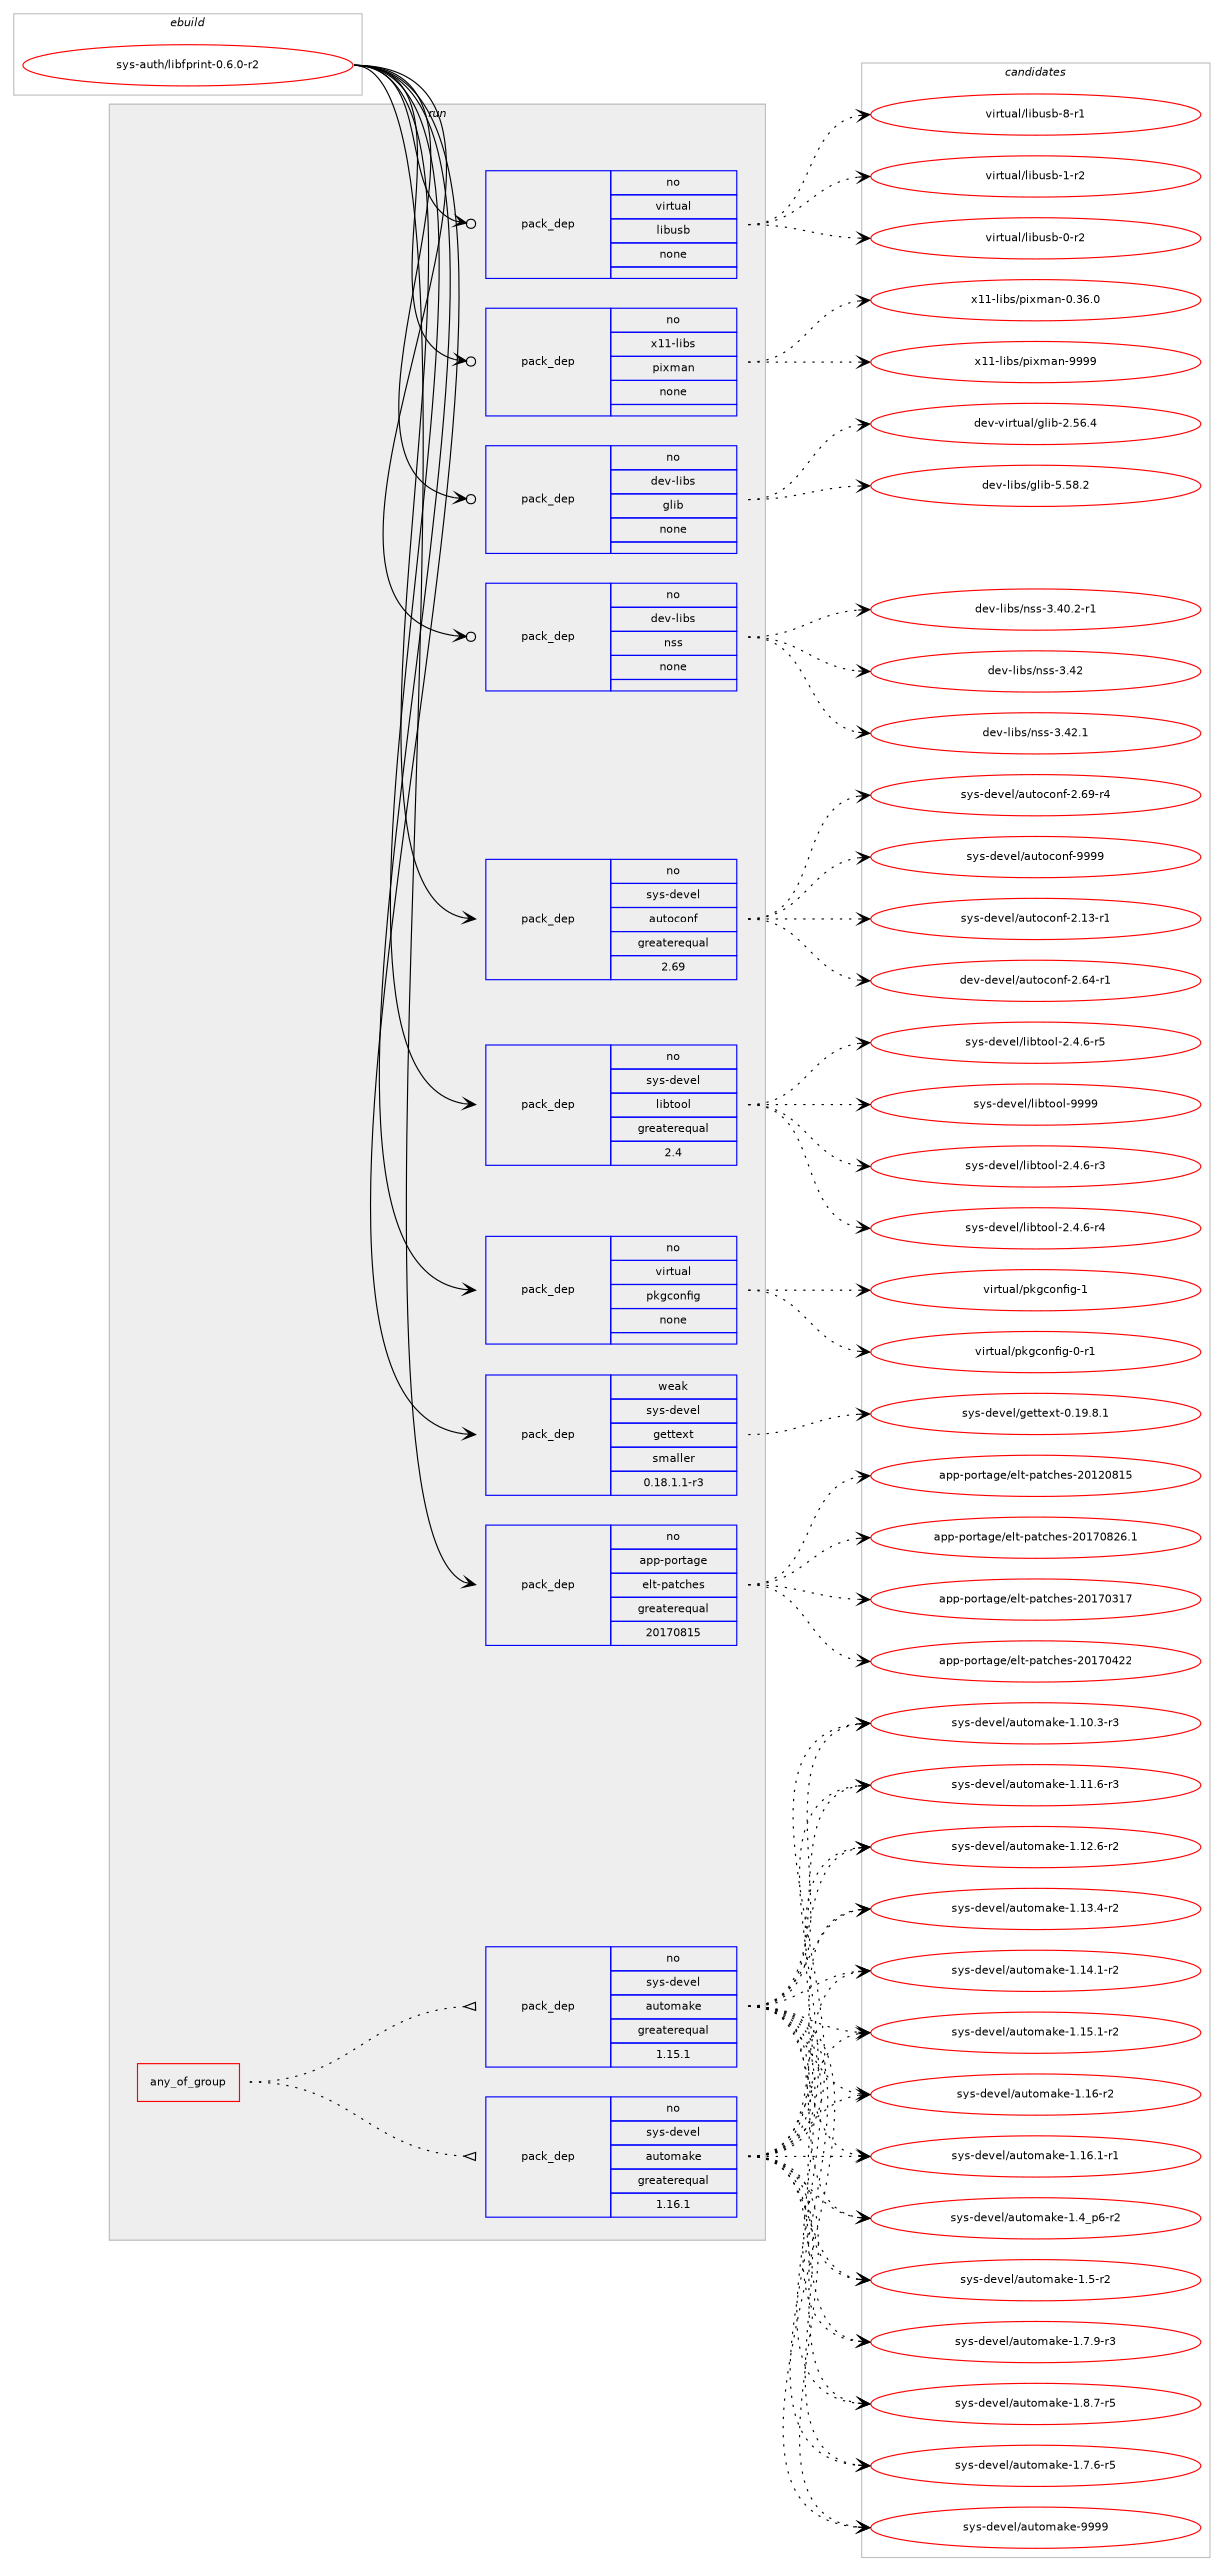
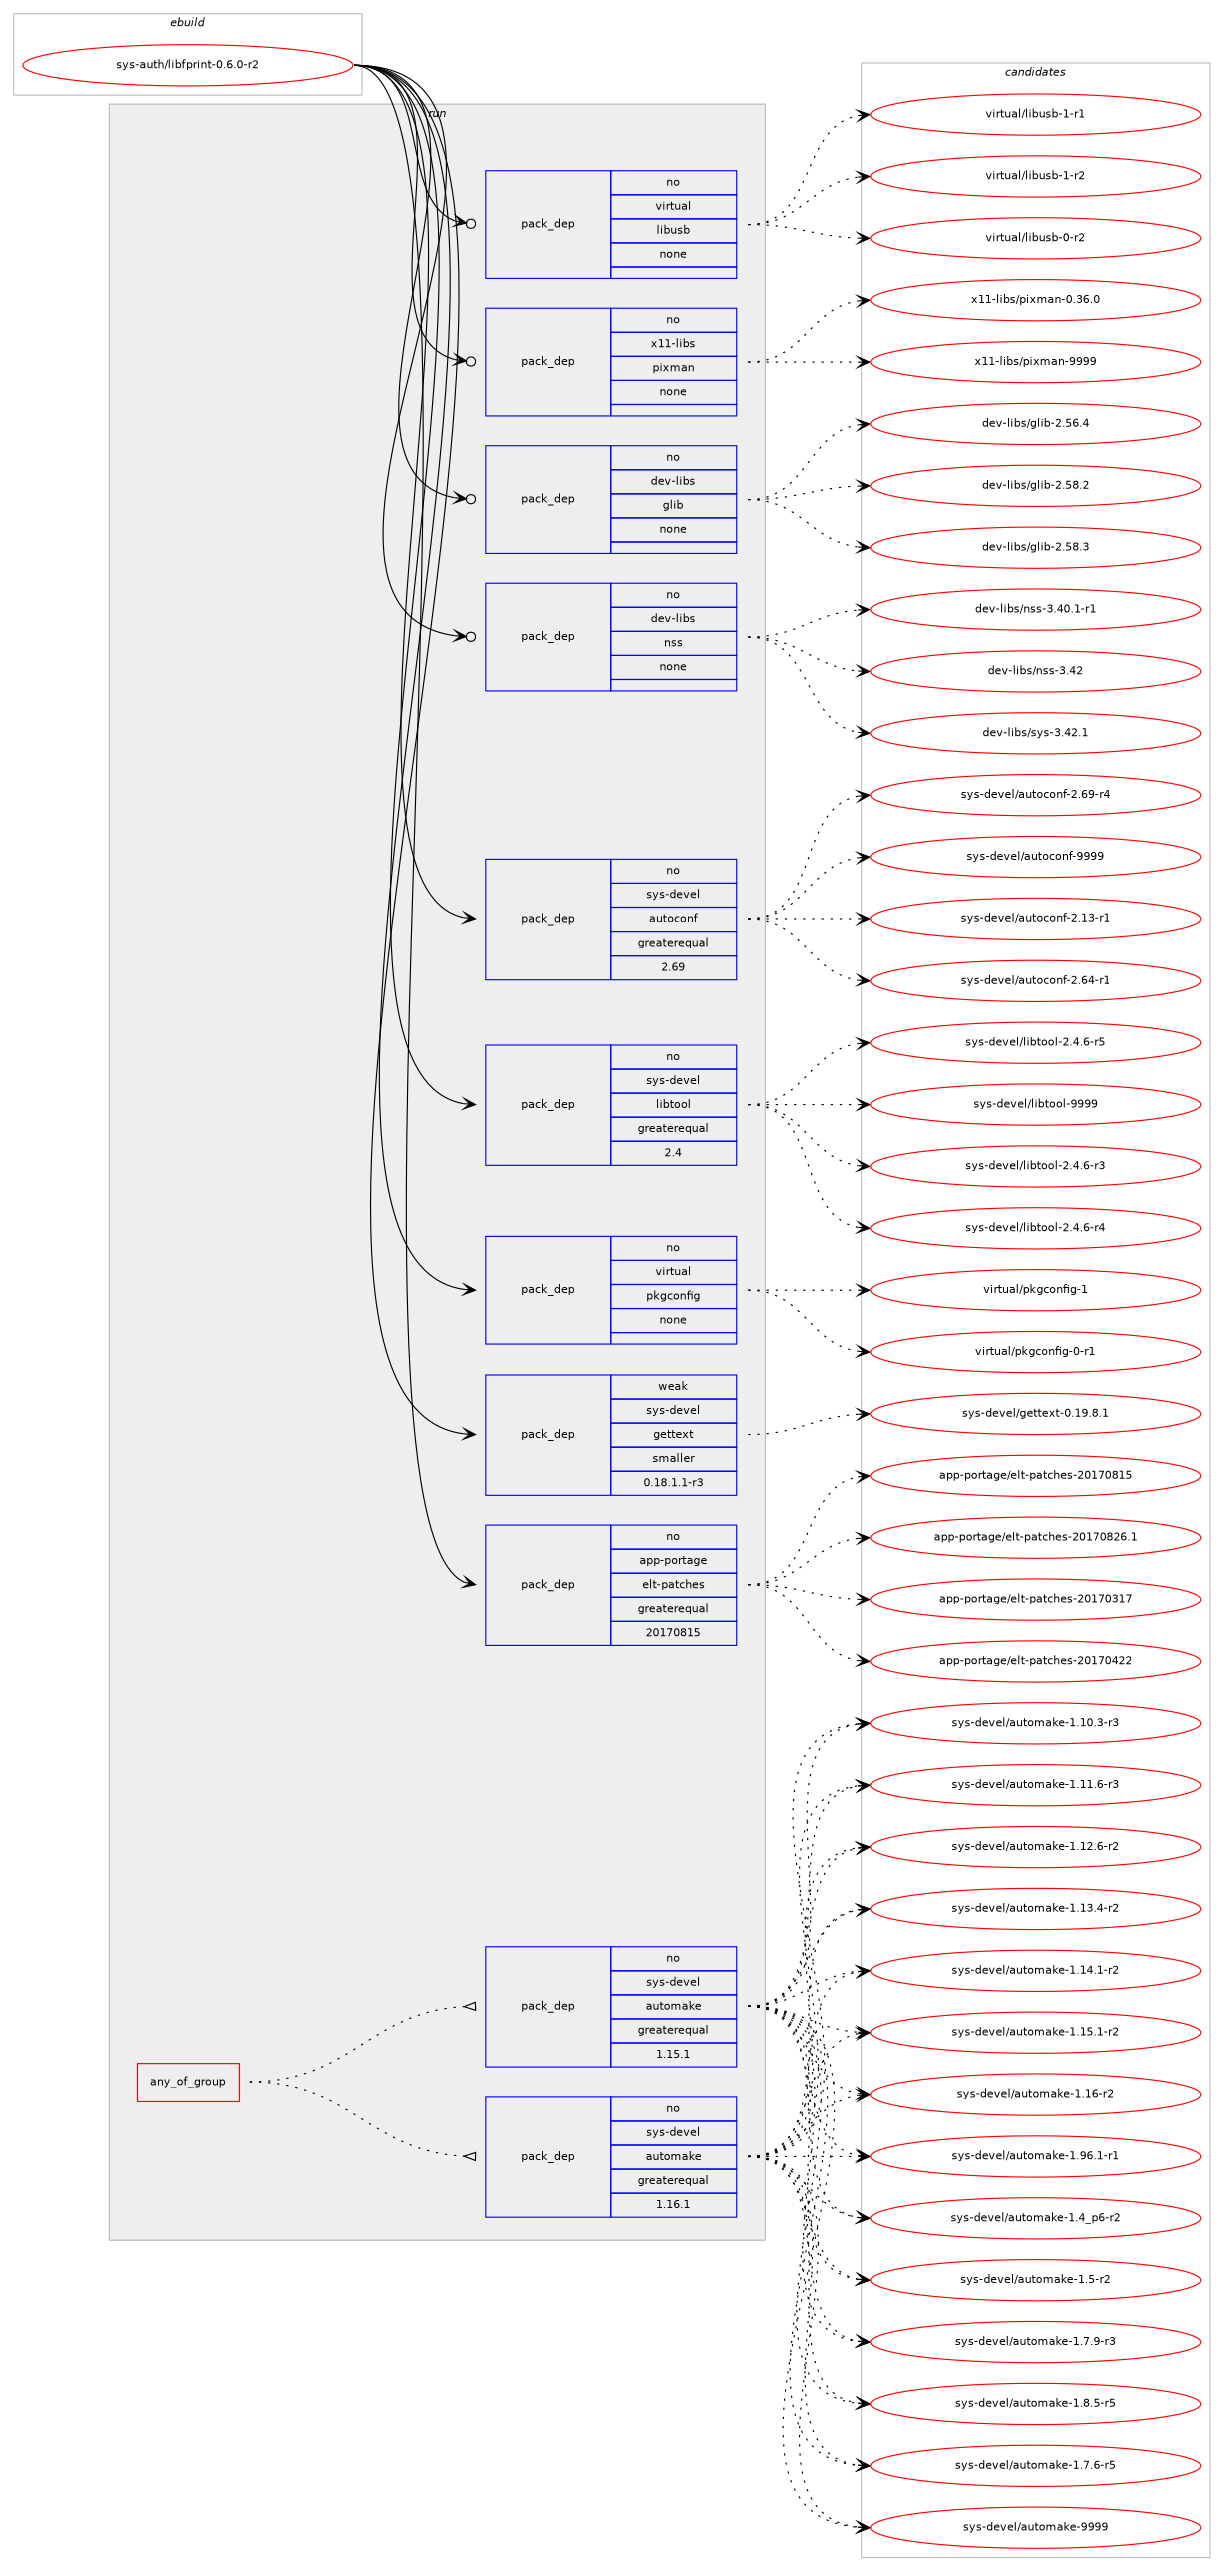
  digraph {
    compound=true
    concentrate=true
    fontname=Helvetica
    fontsize=10
    newrank=true
    rankdir=LR
    ranksep=1.5
    node [color=red fontname=Helvetica fontsize=10]
    edge [arrowhead=vee headport=w style=dotted tailport=e weight=100]
    n1 [label="sys-auth/libfprint-0.6.0-r2" width=4]
    n2 [color=blue label=<<TABLE BORDER="0" CELLBORDER="1" CELLSPACING="0" CELLPADDING="4" WIDTH="220"><TR><TD ROWSPAN="6" CELLPADDING="30">pack_dep</TD></TR><TR><TD WIDTH="110">no</TD></TR><TR><TD>sys-devel</TD></TR><TR><TD>automake</TD></TR><TR><TD>greaterequal</TD></TR><TR><TD>1.16.1</TD></TR></TABLE>> shape=none]
    n3 [color=blue label=<<TABLE BORDER="0" CELLBORDER="1" CELLSPACING="0" CELLPADDING="4" WIDTH="220"><TR><TD ROWSPAN="6" CELLPADDING="30">pack_dep</TD></TR><TR><TD WIDTH="110">no</TD></TR><TR><TD>sys-devel</TD></TR><TR><TD>automake</TD></TR><TR><TD>greaterequal</TD></TR><TR><TD>1.15.1</TD></TR></TABLE>> shape=none]
    n4 [label=<<TABLE BORDER="0" CELLBORDER="1" CELLSPACING="0" CELLPADDING="4"><TR><TD CELLPADDING="10">any_of_group</TD></TR></TABLE>> shape=none]
    n5 [color=blue label=<<TABLE BORDER="0" CELLBORDER="1" CELLSPACING="0" CELLPADDING="4" WIDTH="220"><TR><TD ROWSPAN="6" CELLPADDING="30">pack_dep</TD></TR><TR><TD WIDTH="110">no</TD></TR><TR><TD>app-portage</TD></TR><TR><TD>elt-patches</TD></TR><TR><TD>greaterequal</TD></TR><TR><TD>20170815</TD></TR></TABLE>> shape=none]
    n6 [color=blue label=<<TABLE BORDER="0" CELLBORDER="1" CELLSPACING="0" CELLPADDING="4" WIDTH="220"><TR><TD ROWSPAN="6" CELLPADDING="30">pack_dep</TD></TR><TR><TD WIDTH="110">no</TD></TR><TR><TD>sys-devel</TD></TR><TR><TD>autoconf</TD></TR><TR><TD>greaterequal</TD></TR><TR><TD>2.69</TD></TR></TABLE>> shape=none]
    n7 [color=blue label=<<TABLE BORDER="0" CELLBORDER="1" CELLSPACING="0" CELLPADDING="4" WIDTH="220"><TR><TD ROWSPAN="6" CELLPADDING="30">pack_dep</TD></TR><TR><TD WIDTH="110">no</TD></TR><TR><TD>sys-devel</TD></TR><TR><TD>libtool</TD></TR><TR><TD>greaterequal</TD></TR><TR><TD>2.4</TD></TR></TABLE>> shape=none]
    n8 [color=blue label=<<TABLE BORDER="0" CELLBORDER="1" CELLSPACING="0" CELLPADDING="4" WIDTH="220"><TR><TD ROWSPAN="6" CELLPADDING="30">pack_dep</TD></TR><TR><TD WIDTH="110">no</TD></TR><TR><TD>virtual</TD></TR><TR><TD>pkgconfig</TD></TR><TR><TD>none</TD></TR><TR><TD></TD></TR></TABLE>> shape=none]
    n9 [color=blue label=<<TABLE BORDER="0" CELLBORDER="1" CELLSPACING="0" CELLPADDING="4" WIDTH="220"><TR><TD ROWSPAN="6" CELLPADDING="30">pack_dep</TD></TR><TR><TD WIDTH="110">weak</TD></TR><TR><TD>sys-devel</TD></TR><TR><TD>gettext</TD></TR><TR><TD>smaller</TD></TR><TR><TD>0.18.1.1-r3</TD></TR></TABLE>> shape=none]
    n10 [color=blue label=<<TABLE BORDER="0" CELLBORDER="1" CELLSPACING="0" CELLPADDING="4" WIDTH="220"><TR><TD ROWSPAN="6" CELLPADDING="30">pack_dep</TD></TR><TR><TD WIDTH="110">no</TD></TR><TR><TD>dev-libs</TD></TR><TR><TD>glib</TD></TR><TR><TD>none</TD></TR><TR><TD></TD></TR></TABLE>> shape=none]
    n11 [color=blue label=<<TABLE BORDER="0" CELLBORDER="1" CELLSPACING="0" CELLPADDING="4" WIDTH="220"><TR><TD ROWSPAN="6" CELLPADDING="30">pack_dep</TD></TR><TR><TD WIDTH="110">no</TD></TR><TR><TD>dev-libs</TD></TR><TR><TD>nss</TD></TR><TR><TD>none</TD></TR><TR><TD></TD></TR></TABLE>> shape=none]
    n12 [color=blue label=<<TABLE BORDER="0" CELLBORDER="1" CELLSPACING="0" CELLPADDING="4" WIDTH="220"><TR><TD ROWSPAN="6" CELLPADDING="30">pack_dep</TD></TR><TR><TD WIDTH="110">no</TD></TR><TR><TD>virtual</TD></TR><TR><TD>libusb</TD></TR><TR><TD>none</TD></TR><TR><TD></TD></TR></TABLE>> shape=none]
    n13 [color=blue label=<<TABLE BORDER="0" CELLBORDER="1" CELLSPACING="0" CELLPADDING="4" WIDTH="220"><TR><TD ROWSPAN="6" CELLPADDING="30">pack_dep</TD></TR><TR><TD WIDTH="110">no</TD></TR><TR><TD>x11-libs</TD></TR><TR><TD>pixman</TD></TR><TR><TD>none</TD></TR><TR><TD></TD></TR></TABLE>> shape=none]
    n14 [label="sys-devel/automake-1.10.3-r3" width=4]
    n15 [label="sys-devel/automake-1.11.6-r3" width=4]
    n16 [label="sys-devel/automake-1.12.6-r2" width=4]
    n17 [label="sys-devel/automake-1.13.4-r2" width=4]
    n18 [label="sys-devel/automake-1.14.1-r2" width=4]
    n19 [label="sys-devel/automake-1.15.1-r2" width=4]
    n20 [label="sys-devel/automake-1.16-r2" width=4]
-   n21 [label="sys-devel/automake-1.16.1-r1" width=4]
+   n21 [label="sys-devel/automake-1.96.1-r1" width=4]
    n22 [label="sys-devel/automake-1.4_p6-r2" width=4]
    n23 [label="sys-devel/automake-1.5-r2" width=4]
    n24 [label="sys-devel/automake-1.7.9-r3" width=4]
-   n25 [label="sys-devel/automake-1.8.7-r5" width=4]
+   n25 [label="sys-devel/automake-1.8.5-r5" width=4]
    n26 [label="sys-devel/automake-1.7.6-r5" width=4]
    n27 [label="sys-devel/automake-9999" width=4]
    n28 [label="app-portage/elt-patches-20170317" width=4]
    n29 [label="app-portage/elt-patches-20170422" width=4]
-   n30 [label="app-portage/elt-patches-20120815" width=4]
+   n30 [label="app-portage/elt-patches-20170815" width=4]
    n31 [label="app-portage/elt-patches-20170826.1" width=4]
    n32 [label="sys-devel/autoconf-2.13-r1" width=4]
-   n33 [label="dev-devel/autoconf-2.64-r1" width=4]
+   n33 [label="sys-devel/autoconf-2.64-r1" width=4]
    n34 [label="sys-devel/autoconf-2.69-r4" width=4]
    n35 [label="sys-devel/autoconf-9999" width=4]
    n36 [label="sys-devel/libtool-2.4.6-r3" width=4]
    n37 [label="sys-devel/libtool-2.4.6-r4" width=4]
    n38 [label="sys-devel/libtool-2.4.6-r5" width=4]
    n39 [label="sys-devel/libtool-9999" width=4]
    n40 [label="virtual/pkgconfig-0-r1" width=4]
    n41 [label="virtual/pkgconfig-1" width=4]
    n42 [label="sys-devel/gettext-0.19.8.1" width=4]
-   n43 [label="dev-virtual/glib-2.56.4" width=4]
-   n44 [label="dev-libs/glib-5.58.2" width=4]
-   n46 [label="dev-libs/nss-3.40.2-r1" width=4]
+   n43 [label="dev-libs/glib-2.56.4" width=4]
+   n44 [label="dev-libs/glib-2.58.2" width=4]
+   n45 [label="dev-libs/glib-2.58.3" width=4]
+   n46 [label="dev-libs/nss-3.40.1-r1" width=4]
    n47 [label="dev-libs/nss-3.42" width=4]
-   n48 [label="dev-libs/nss-3.42.1" width=4]
+   n48 [label="dev-libs/sys-3.42.1" width=4]
    n49 [label="virtual/libusb-0-r2" width=4]
-   n50 [label="virtual/libusb-8-r1" width=4]
+   n50 [label="virtual/libusb-1-r1" width=4]
    n51 [label="virtual/libusb-1-r2" width=4]
    n52 [label="x11-libs/pixman-0.36.0" width=4]
    n53 [label="x11-libs/pixman-9999" width=4]
    subgraph cluster_1 {
      color=gray
      label=<<i>ebuild</i>>
      rank=same
      n1
    }
    subgraph cluster_2 {
      color=gray
      label=<<i>dependencies</i>>
      subgraph cluster_3 {
        color=gray
        fillcolor="#eeeeee"
        label=<<i>compile</i>>
        style=filled
        subgraph sub_4 {
          color=gray
          fillcolor="#eeeeee"
          label=<<i>compile</i>>
          style=filled
          n4
          subgraph sub_5 {
            color=gray
            fillcolor="#eeeeee"
            label=<<i>compile</i>>
            style=filled
            n2
          }
          subgraph sub_6 {
            color=gray
            fillcolor="#eeeeee"
            label=<<i>compile</i>>
            style=filled
            n3
          }
        }
        subgraph sub_7 {
          color=gray
          fillcolor="#eeeeee"
          label=<<i>compile</i>>
          style=filled
          n5
        }
        subgraph sub_8 {
          color=gray
          fillcolor="#eeeeee"
          label=<<i>compile</i>>
          style=filled
          n6
        }
        subgraph sub_9 {
          color=gray
          fillcolor="#eeeeee"
          label=<<i>compile</i>>
          style=filled
          n7
        }
        subgraph sub_10 {
          color=gray
          fillcolor="#eeeeee"
          label=<<i>compile</i>>
          style=filled
          n8
        }
        subgraph sub_11 {
          color=gray
          fillcolor="#eeeeee"
          label=<<i>compile</i>>
          style=filled
          n9
        }
      }
      subgraph cluster_12 {
        color=gray
        fillcolor="#eeeeee"
        label=<<i>compile and run</i>>
        style=filled
        subgraph sub_13 {
          color=gray
          fillcolor="#eeeeee"
          label=<<i>compile and run</i>>
          style=filled
          n10
        }
        subgraph sub_14 {
          color=gray
          fillcolor="#eeeeee"
          label=<<i>compile and run</i>>
          style=filled
          n11
        }
        subgraph sub_15 {
          color=gray
          fillcolor="#eeeeee"
          label=<<i>compile and run</i>>
          style=filled
          n12
        }
        subgraph sub_16 {
          color=gray
          fillcolor="#eeeeee"
          label=<<i>compile and run</i>>
          style=filled
          n13
        }
      }
      subgraph cluster_17 {
        color=gray
        fillcolor="#eeeeee"
        label=<<i>run</i>>
        style=filled
      }
    }
    subgraph cluster_18 {
      color=gray
      label=<<i>candidates</i>>
      rank=same
      subgraph sub_19 {
        color=black
        label=<<i>candidates</i>>
        nodesep=1
        rank=same
        n14
        n15
        n16
        n17
        n18
        n19
        n20
        n21
        n22
        n23
        n24
        n25
        n26
        n27
      }
      subgraph sub_20 {
        color=black
        label=<<i>candidates</i>>
        nodesep=1
        rank=same
        n14
        n15
        n16
        n17
        n18
        n19
        n20
        n21
        n22
        n23
        n24
        n25
        n26
        n27
      }
      subgraph sub_21 {
        color=black
        label=<<i>candidates</i>>
        nodesep=1
        rank=same
        n28
        n29
        n30
        n31
      }
      subgraph sub_22 {
        color=black
        label=<<i>candidates</i>>
        nodesep=1
        rank=same
        n32
        n33
        n34
        n35
      }
      subgraph sub_23 {
        color=black
        label=<<i>candidates</i>>
        nodesep=1
        rank=same
        n36
        n37
        n38
        n39
      }
      subgraph sub_24 {
        color=black
        label=<<i>candidates</i>>
        nodesep=1
        rank=same
        n40
        n41
      }
      subgraph sub_25 {
        color=black
        label=<<i>candidates</i>>
        nodesep=1
        rank=same
        n42
      }
      subgraph sub_26 {
        color=black
        label=<<i>candidates</i>>
        nodesep=1
        rank=same
        n43
        n44
+       n45
      }
      subgraph sub_27 {
        color=black
        label=<<i>candidates</i>>
        nodesep=1
        rank=same
        n46
        n47
        n48
      }
      subgraph sub_28 {
        color=black
        label=<<i>candidates</i>>
        nodesep=1
        rank=same
        n49
        n50
        n51
      }
      subgraph sub_29 {
        color=black
        label=<<i>candidates</i>>
        nodesep=1
        rank=same
        n52
        n53
      }
    }
    n1 -> n5 [style=solid weight=20]
    n1 -> n6 [style=solid weight=20]
    n1 -> n7 [style=solid weight=20]
    n1 -> n8 [style=solid weight=20]
    n1 -> n9 [style=solid weight=20]
    n1 -> n10 [arrowhead=odotvee style=solid weight=20]
    n1 -> n11 [arrowhead=odotvee style=solid weight=20]
    n1 -> n12 [arrowhead=odotvee style=solid weight=20]
    n1 -> n13 [arrowhead=odotvee style=solid weight=20]
    n2 -> n14
    n2 -> n15
    n2 -> n16
    n2 -> n17
    n2 -> n18
    n2 -> n19
    n2 -> n20
    n2 -> n21
    n2 -> n22
    n2 -> n23
    n2 -> n24
    n2 -> n25
    n2 -> n26
    n2 -> n27
    n3 -> n14
    n3 -> n15
    n3 -> n16
    n3 -> n17
    n3 -> n18
    n3 -> n19
    n3 -> n20
    n3 -> n21
    n3 -> n22
    n3 -> n23
    n3 -> n24
    n3 -> n25
    n3 -> n26
    n3 -> n27
    n4 -> n2 [arrowhead=oinv weight=20]
    n4 -> n3 [arrowhead=oinv weight=20]
    n5 -> n28
    n5 -> n29
    n5 -> n30
    n5 -> n31
    n6 -> n32
    n6 -> n33
    n6 -> n34
    n6 -> n35
    n7 -> n36
    n7 -> n37
    n7 -> n38
    n7 -> n39
    n8 -> n40
    n8 -> n41
    n9 -> n42
    n10 -> n43
    n10 -> n44
+   n10 -> n45
    n11 -> n46
    n11 -> n47
    n11 -> n48
    n12 -> n49
    n12 -> n50
    n12 -> n51
    n13 -> n52
    n13 -> n53
  }
